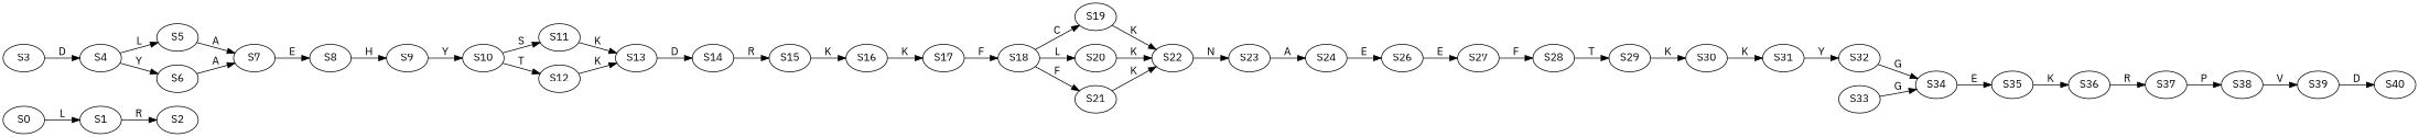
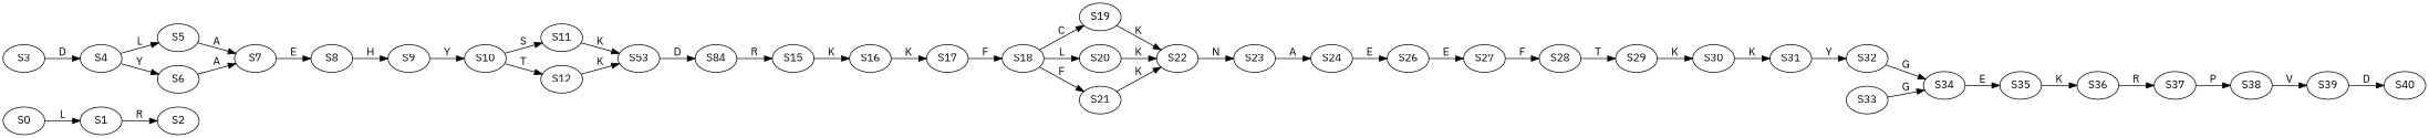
  strict digraph {
    fontname="IBM Plex Sans"
    rankdir=LR
    node [fontname="IBM Plex Sans"]
    edge [fontname="IBM Plex Sans"]
    S0
    S1
    S2
    S3
    S4
    S5
    S6
    S7
    S8
    S9
    S10
    S11
    S12
-   S13
-   S14
+   S13 [label=S53]
+   S14 [label=S84]
    S15
    S16
    S17
    S18
    S19
    S20
    S21
    S22
    S23
    S24
    S26
    S27
    S28
    S29
    S30
    S31
    S32
    S34
    S33
    S35
    S36
    S37
    S38
    S39
    S40
    S0 -> S1 [label=L]
    S1 -> S2 [label=R]
    S3 -> S4 [label=D]
    S4 -> S5 [label=L]
    S4 -> S6 [label=Y]
    S5 -> S7 [label=A]
    S6 -> S7 [label=A]
    S7 -> S8 [label=E]
    S8 -> S9 [label=H]
    S9 -> S10 [label=Y]
    S10 -> S11 [label=S]
    S10 -> S12 [label=T]
    S11 -> S13 [label=K]
    S12 -> S13 [label=K]
    S13 -> S14 [label=D]
    S14 -> S15 [label=R]
    S15 -> S16 [label=K]
    S16 -> S17 [label=K]
    S17 -> S18 [label=F]
    S18 -> S19 [label=C]
    S18 -> S20 [label=L]
    S18 -> S21 [label=F]
    S19 -> S22 [label=K]
    S20 -> S22 [label=K]
    S21 -> S22 [label=K]
    S22 -> S23 [label=N]
    S23 -> S24 [label=A]
    S24 -> S26 [label=E]
    S26 -> S27 [label=E]
    S27 -> S28 [label=F]
    S28 -> S29 [label=T]
    S29 -> S30 [label=K]
    S30 -> S31 [label=K]
    S31 -> S32 [label=Y]
    S32 -> S34 [label=G]
    S34 -> S35 [label=E]
    S33 -> S34 [label=G]
    S35 -> S36 [label=K]
    S36 -> S37 [label=R]
    S37 -> S38 [label=P]
    S38 -> S39 [label=V]
    S39 -> S40 [label=D]
  }
